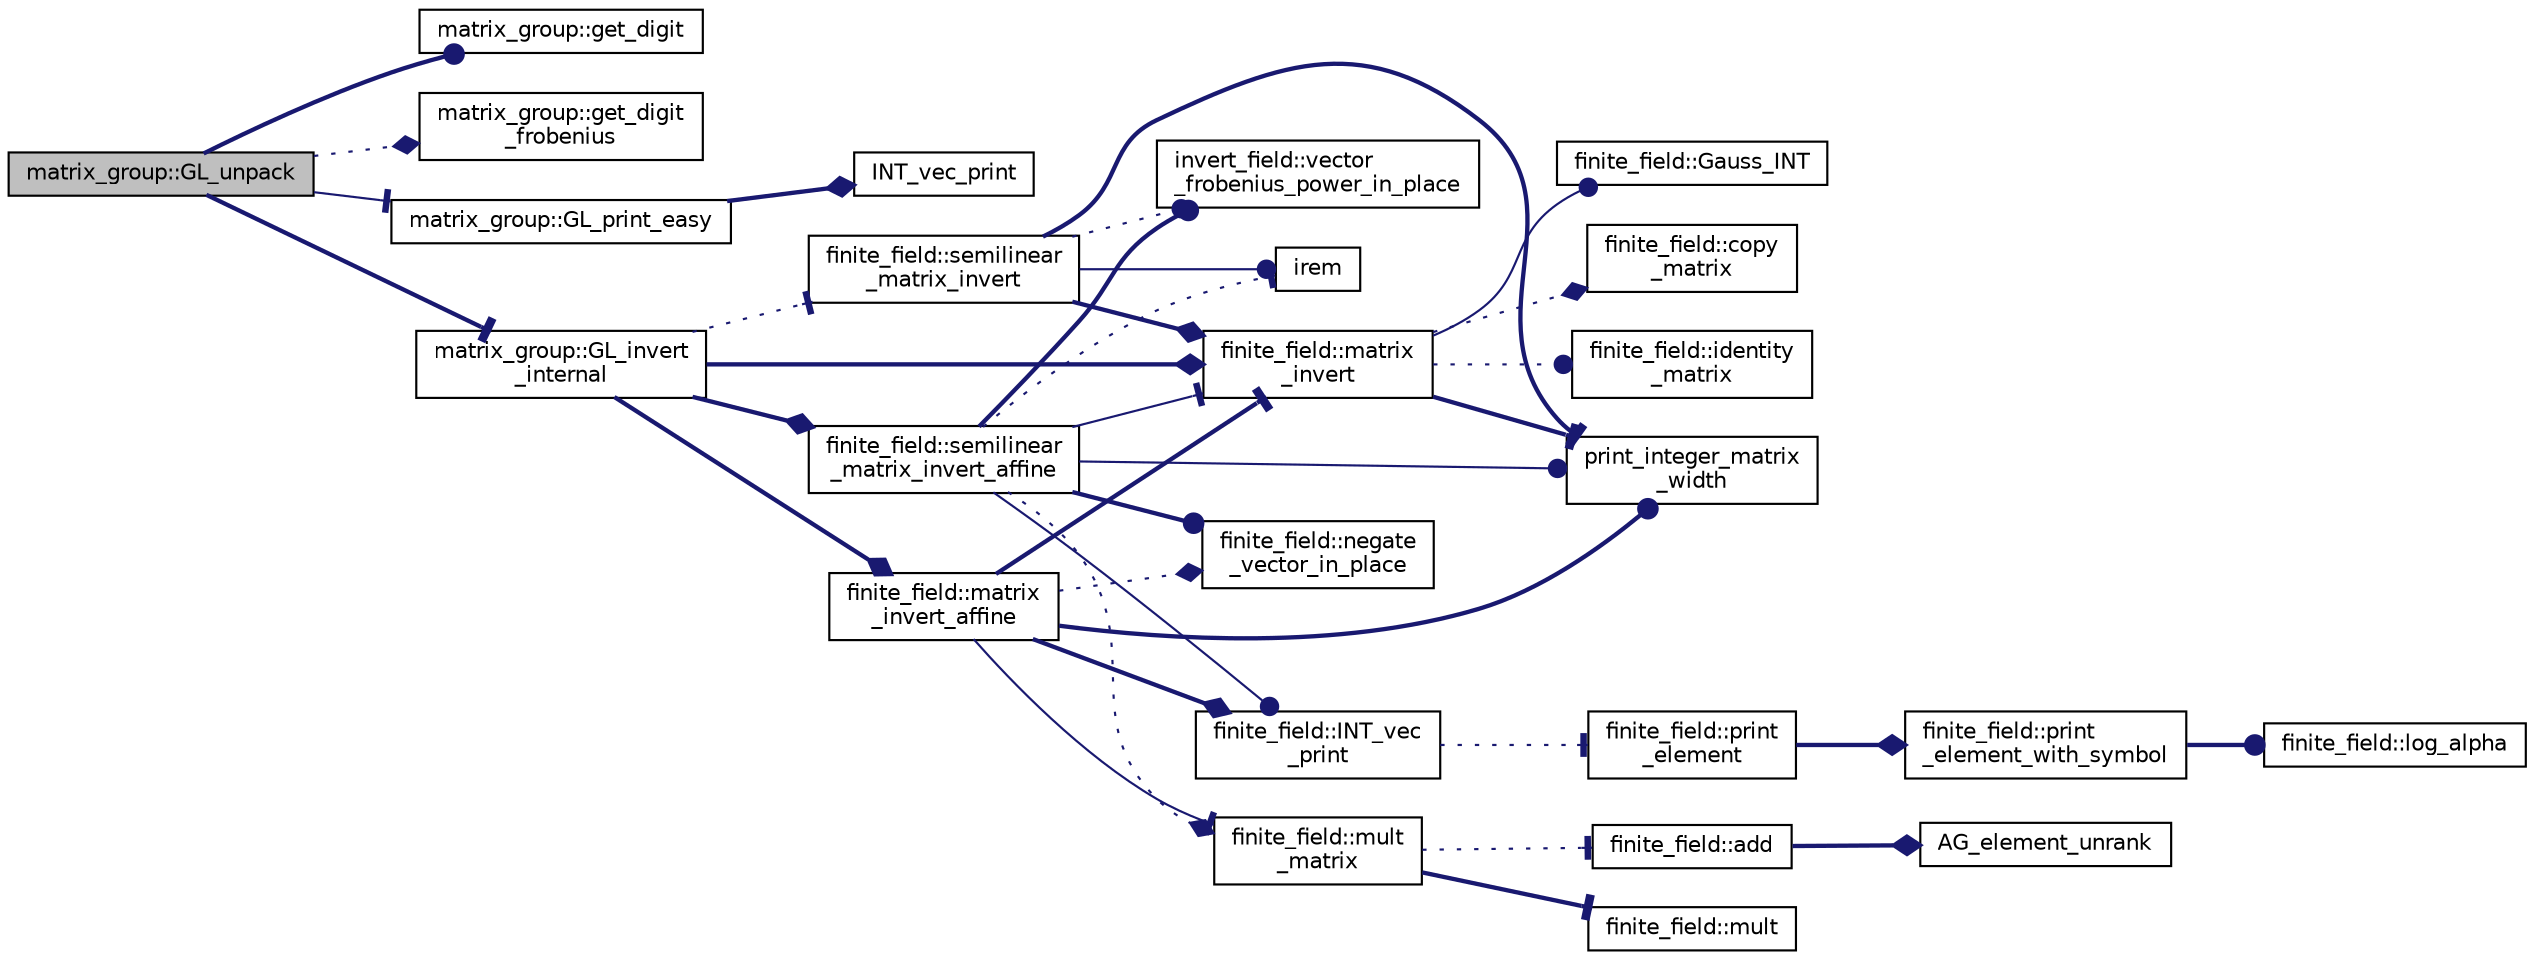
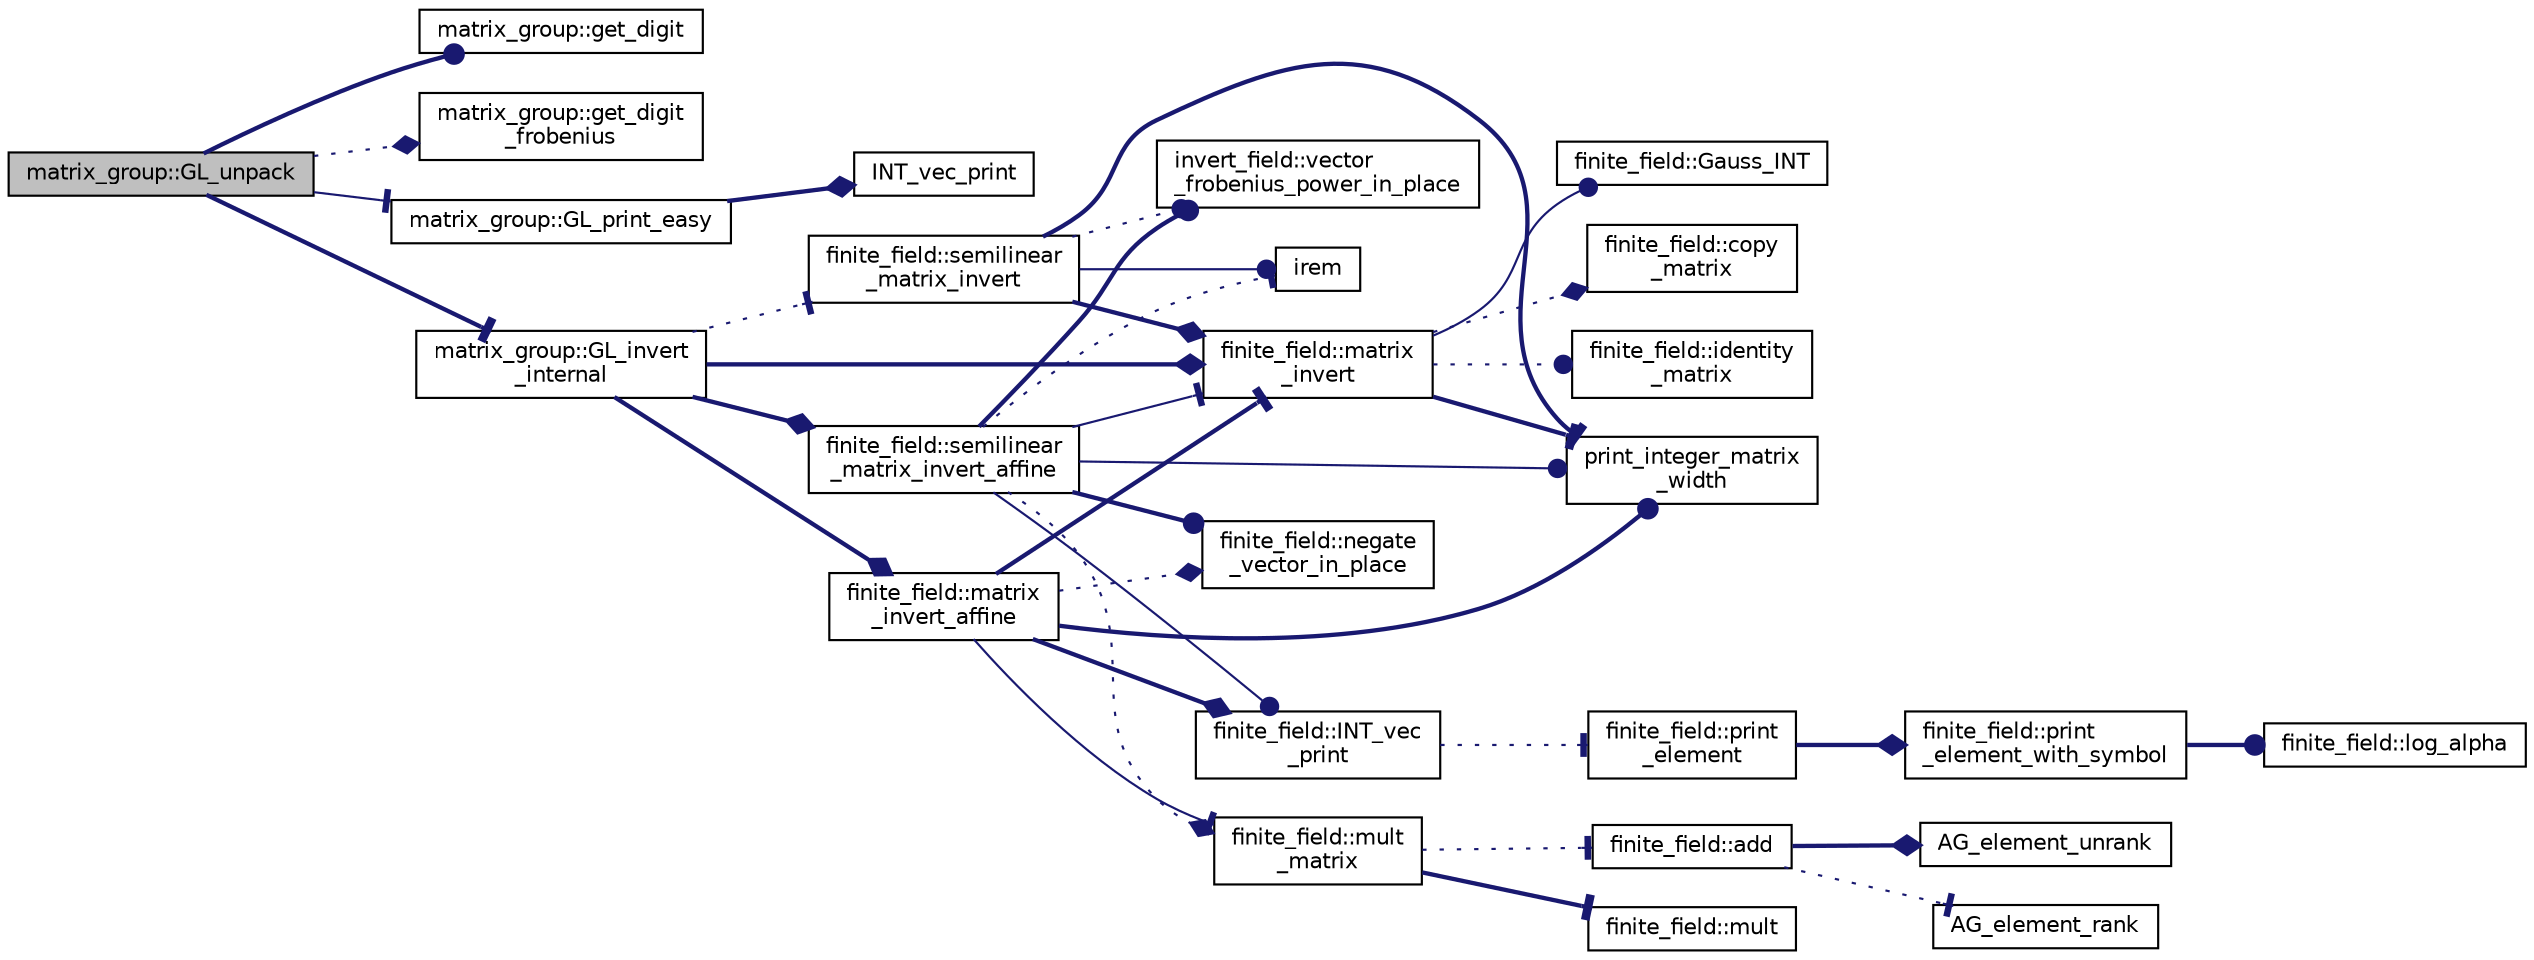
  digraph {
    rankdir=LR
    node [color=black fillcolor=white fontname=Helvetica fontsize=10 shape=record style=filled]
    edge [arrowhead=tee color=midnightblue fontname=Helvetica fontsize=10 labelfontname=Helvetica labelfontsize=10 style=bold]
    n1 [fillcolor=grey75 fontcolor=black height=0.2 label="matrix_group::GL_unpack" width=0.4]
    n2 [height=0.2 label="matrix_group::get_digit" width=0.4]
    n3 [height=0.2 label="matrix_group::get_digit\l_frobenius" width=0.4]
    n4 [height=0.2 label="matrix_group::GL_print_easy" width=0.4]
    n5 [height=0.2 label="matrix_group::GL_invert\l_internal" width=0.4]
    n6 [height=0.2 label=INT_vec_print width=0.4]
    n7 [height=0.2 label="finite_field::semilinear\l_matrix_invert" width=0.4]
    n8 [height=0.2 label="finite_field::matrix\l_invert" width=0.4]
    n9 [height=0.2 label="finite_field::semilinear\l_matrix_invert_affine" width=0.4]
    n10 [height=0.2 label="finite_field::matrix\l_invert_affine" width=0.4]
    n11 [height=0.2 label="print_integer_matrix\l_width" width=0.4]
    n12 [height=0.2 label="invert_field::vector\l_frobenius_power_in_place" width=0.4]
    n13 [height=0.2 label=irem width=0.4]
    n14 [height=0.2 label="finite_field::copy\l_matrix" width=0.4]
    n15 [height=0.2 label="finite_field::identity\l_matrix" width=0.4]
    n16 [height=0.2 label="finite_field::Gauss_INT" width=0.4]
    n17 [height=0.2 label="finite_field::INT_vec\l_print" width=0.4]
    n18 [height=0.2 label="finite_field::mult\l_matrix" width=0.4]
    n19 [height=0.2 label="finite_field::negate\l_vector_in_place" width=0.4]
    n20 [height=0.2 label="finite_field::print\l_element" width=0.4]
    n21 [height=0.2 label="finite_field::add" width=0.4]
    n22 [height=0.2 label="finite_field::mult" width=0.4]
    n23 [height=0.2 label="finite_field::print\l_element_with_symbol" width=0.4]
    n24 [height=0.2 label="finite_field::log_alpha" width=0.4]
    n25 [height=0.2 label=AG_element_unrank width=0.4]
+   n26 [height=0.2 label=AG_element_rank width=0.4]
    n1 -> n2 [arrowhead=dot]
    n1 -> n3 [arrowhead=diamond style=dotted]
    n1 -> n4 [style=solid]
    n1 -> n5
    n4 -> n6 [arrowhead=diamond]
    n5 -> n7 [style=dotted]
    n5 -> n8 [arrowhead=diamond]
    n5 -> n9 [arrowhead=diamond]
    n5 -> n10 [arrowhead=diamond]
    n7 -> n8 [arrowhead=diamond]
    n7 -> n11
    n7 -> n12 [arrowhead=dot style=dotted]
    n7 -> n13 [arrowhead=dot style=solid]
    n8 -> n11
    n8 -> n14 [arrowhead=diamond style=dotted]
    n8 -> n15 [arrowhead=dot style=dotted]
    n8 -> n16 [arrowhead=dot style=solid]
    n9 -> n8 [style=solid]
    n9 -> n11 [arrowhead=dot style=solid]
    n9 -> n12 [arrowhead=dot]
    n9 -> n13 [style=dotted]
    n9 -> n17 [arrowhead=dot style=solid]
    n9 -> n18 [arrowhead=diamond style=dotted]
    n9 -> n19 [arrowhead=dot]
    n10 -> n8
    n10 -> n11 [arrowhead=dot]
    n10 -> n17 [arrowhead=diamond]
    n10 -> n18 [style=solid]
    n10 -> n19 [arrowhead=diamond style=dotted]
    n17 -> n20 [style=dotted]
    n18 -> n21 [style=dotted]
    n18 -> n22
    n20 -> n23 [arrowhead=diamond]
    n21 -> n25 [arrowhead=diamond]
+   n21 -> n26 [style=dotted]
    n23 -> n24 [arrowhead=dot]
  }
